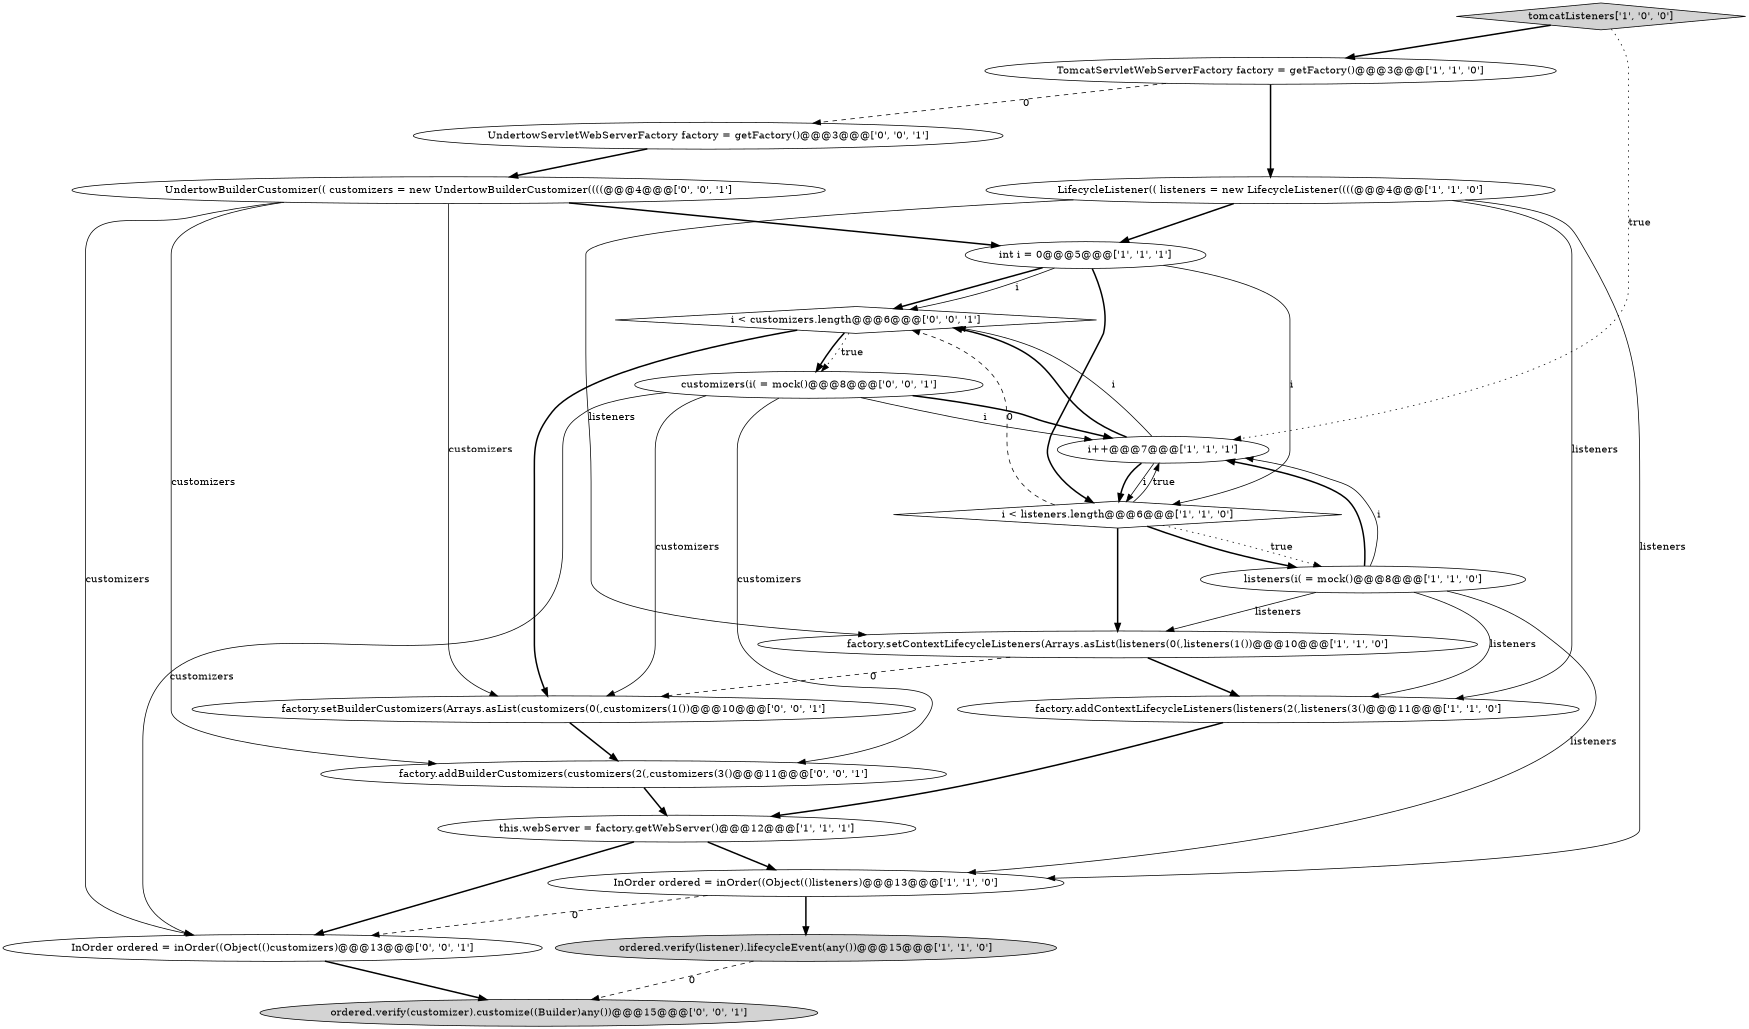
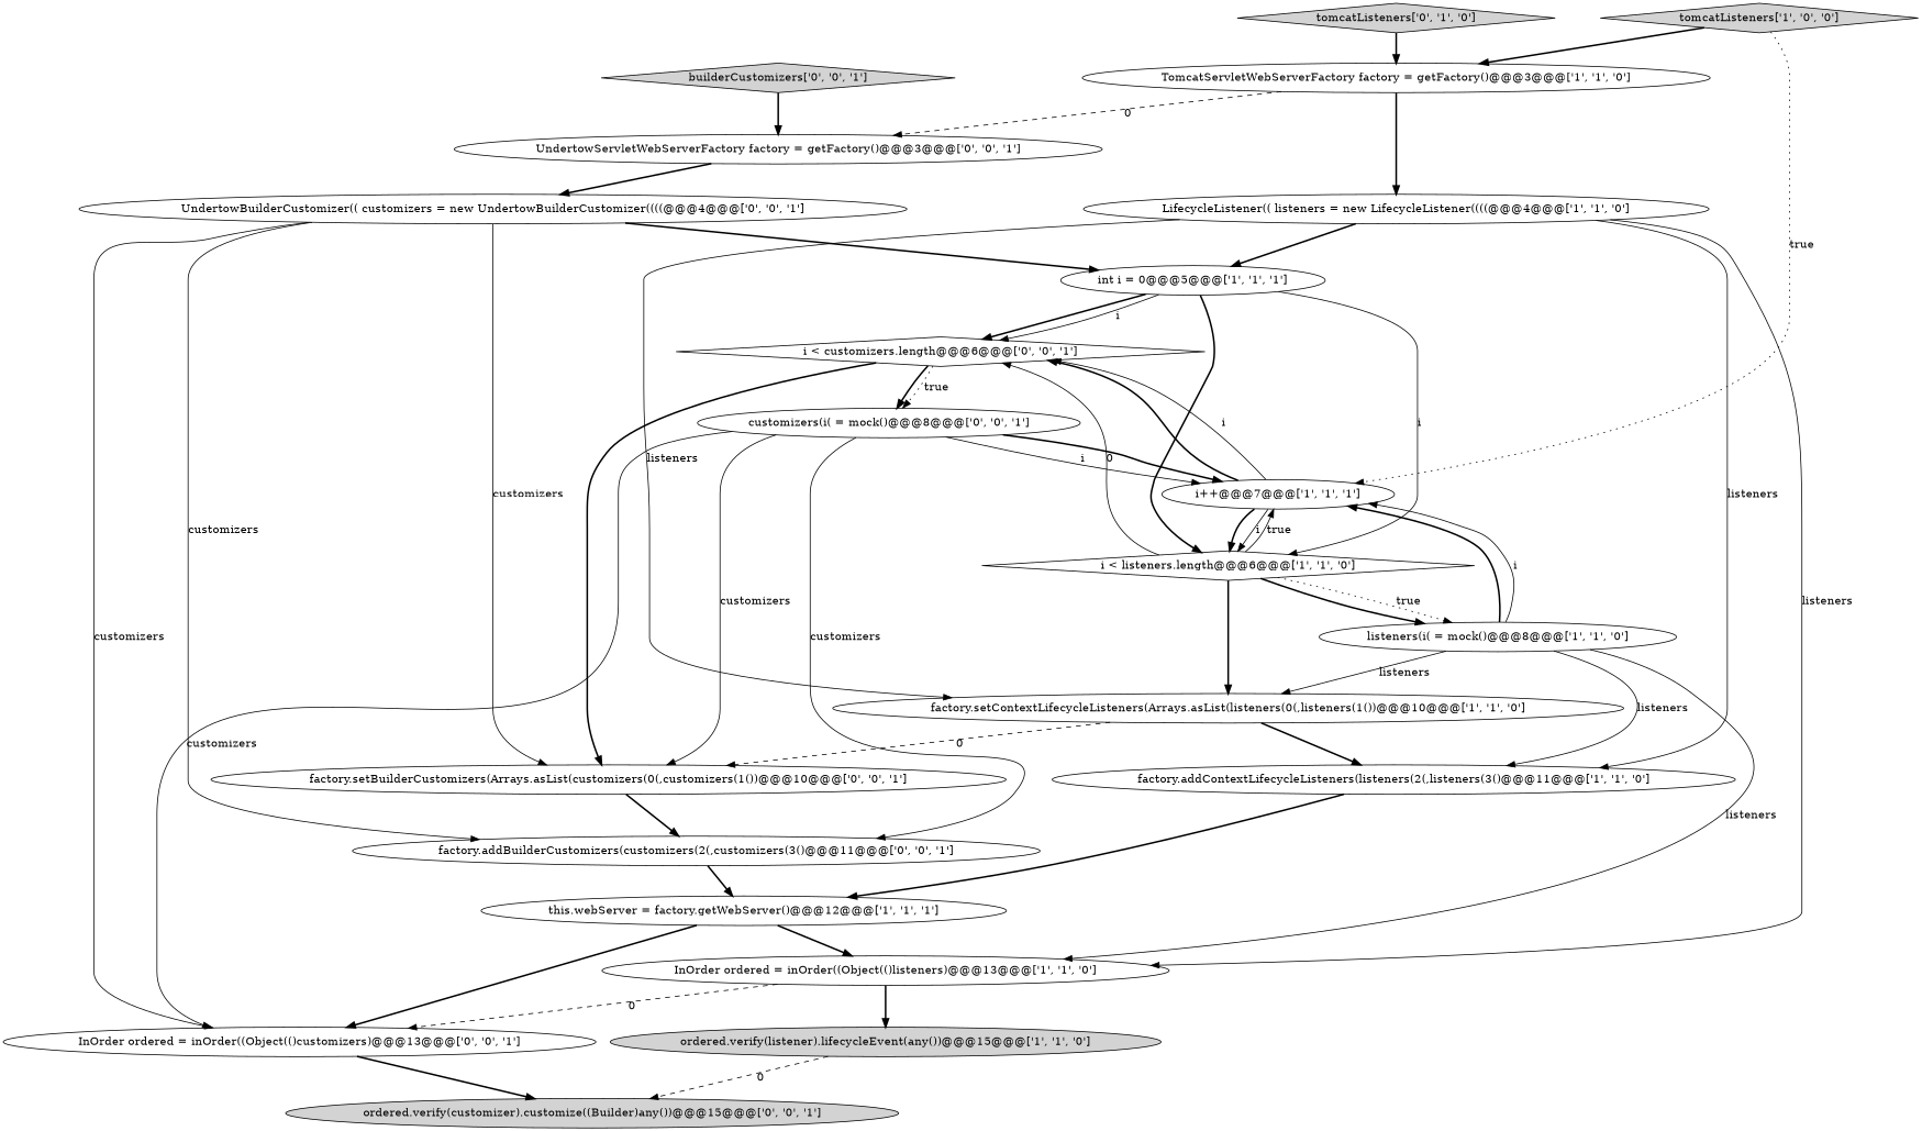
  digraph {
    node [fillcolor=white shape=ellipse style=filled]
    edge [style=bold]
    n1 [fillcolor=lightgray label="ordered.verify(customizer).customize((Builder)any())@@@15@@@['0', '0', '1']"]
    n2 [label="factory.setBuilderCustomizers(Arrays.asList(customizers(0(,customizers(1())@@@10@@@['0', '0', '1']"]
    n3 [label="factory.addBuilderCustomizers(customizers(2(,customizers(3()@@@11@@@['0', '0', '1']"]
    n4 [label="this.webServer = factory.getWebServer()@@@12@@@['1', '1', '1']"]
    n5 [fillcolor=lightgray label="ordered.verify(listener).lifecycleEvent(any())@@@15@@@['1', '1', '0']"]
+   n6 [fillcolor=lightgray label="tomcatListeners['0', '1', '0']" shape=diamond]
    n7 [label="TomcatServletWebServerFactory factory = getFactory()@@@3@@@['1', '1', '0']"]
    n8 [label="UndertowServletWebServerFactory factory = getFactory()@@@3@@@['0', '0', '1']"]
    n9 [label="LifecycleListener(( listeners = new LifecycleListener((((@@@4@@@['1', '1', '0']"]
    n10 [label="InOrder ordered = inOrder((Object(()customizers)@@@13@@@['0', '0', '1']"]
    n11 [label="InOrder ordered = inOrder((Object(()listeners)@@@13@@@['1', '1', '0']"]
    n12 [label="factory.addContextLifecycleListeners(listeners(2(,listeners(3()@@@11@@@['1', '1', '0']"]
    n13 [label="UndertowBuilderCustomizer(( customizers = new UndertowBuilderCustomizer((((@@@4@@@['0', '0', '1']"]
    n14 [label="int i = 0@@@5@@@['1', '1', '1']"]
    n15 [label="customizers(i( = mock()@@@8@@@['0', '0', '1']"]
    n16 [label="i++@@@7@@@['1', '1', '1']"]
    n17 [label="i < customizers.length@@@6@@@['0', '0', '1']" shape=diamond]
    n18 [label="i < listeners.length@@@6@@@['1', '1', '0']" shape=diamond]
    n19 [fillcolor=lightgray label="tomcatListeners['1', '0', '0']" shape=diamond]
    n20 [label="listeners(i( = mock()@@@8@@@['1', '1', '0']"]
    n21 [label="factory.setContextLifecycleListeners(Arrays.asList(listeners(0(,listeners(1())@@@10@@@['1', '1', '0']"]
+   n22 [fillcolor=lightgray label="builderCustomizers['0', '0', '1']" shape=diamond]
    n2 -> n3
    n3 -> n4
    n4 -> n10
    n4 -> n11
    n5 -> n1 [label=0 style=dashed]
+   n6 -> n7
    n7 -> n8 [label=0 style=dashed]
    n7 -> n9
    n8 -> n13
    n9 -> n11 [label=listeners style=solid]
    n9 -> n12 [label=listeners style=solid]
    n9 -> n14
    n9 -> n21 [label=listeners style=solid]
    n10 -> n1
    n11 -> n5
    n11 -> n10 [label=0 style=dashed]
    n12 -> n4
    n13 -> n2 [label=customizers style=solid]
    n13 -> n3 [label=customizers style=solid]
    n13 -> n10 [label=customizers style=solid]
    n13 -> n14
    n14 -> n17
    n14 -> n17 [label=i style=solid]
    n14 -> n18 [label=i style=solid]
    n14 -> n18
    n15 -> n2 [label=customizers style=solid]
    n15 -> n3 [label=customizers style=solid]
    n15 -> n10 [label=customizers style=solid]
    n15 -> n16
    n15 -> n16 [label=i style=solid]
    n16 -> n17
    n16 -> n17 [label=i style=solid]
    n16 -> n18
    n16 -> n18 [label=i style=solid]
    n17 -> n2
    n17 -> n15
    n17 -> n15 [label=true style=dotted]
    n18 -> n16 [label=true style=solid]
-   n18 -> n17 [label=0 style=dashed]
+   n18 -> n17 [label=0 style=solid]
    n18 -> n20 [label=true style=dotted]
    n18 -> n20
    n18 -> n21
    n19 -> n7
    n19 -> n16 [label=true style=dotted]
    n20 -> n11 [label=listeners style=solid]
    n20 -> n12 [label=listeners style=solid]
    n20 -> n16
    n20 -> n16 [label=i style=solid]
    n20 -> n21 [label=listeners style=solid]
    n21 -> n2 [label=0 style=dashed]
    n21 -> n12
+   n22 -> n8
  }
